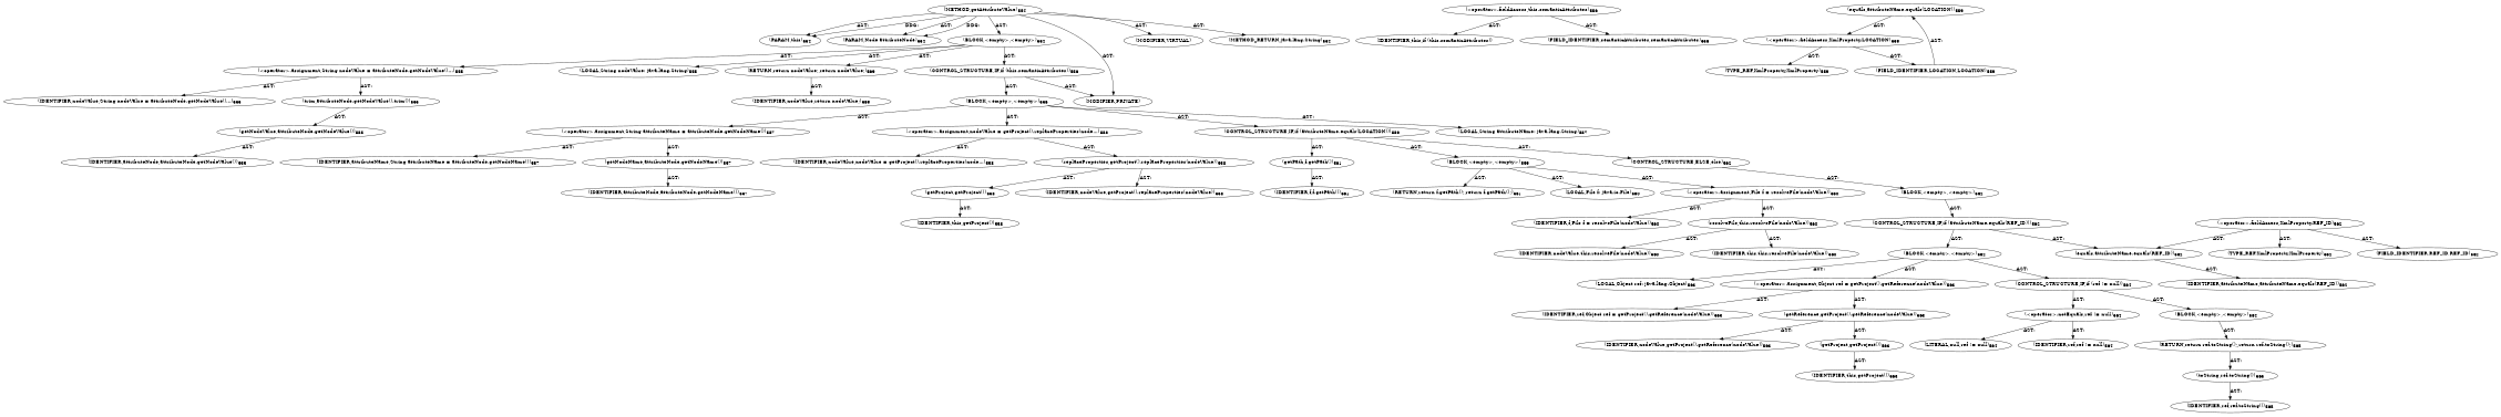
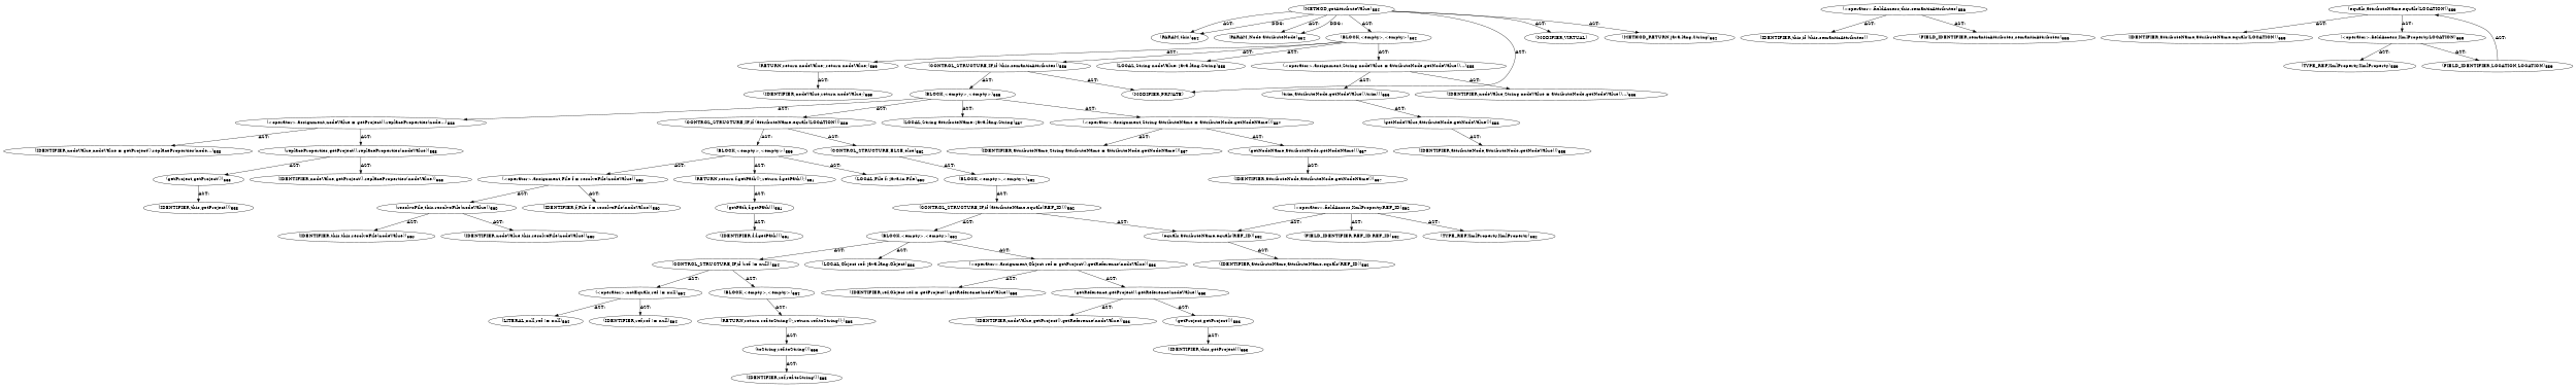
  digraph {
    n1 [label=<(METHOD,getAttributeValue)<SUB>554</SUB>>]
    n2 [label=<(PARAM,this)<SUB>554</SUB>>]
    n3 [label=<(PARAM,Node attributeNode)<SUB>554</SUB>>]
    n4 [label=<(BLOCK,&lt;empty&gt;,&lt;empty&gt;)<SUB>554</SUB>>]
    n5 [label=<(MODIFIER,PRIVATE)>]
    n6 [label=<(MODIFIER,VIRTUAL)>]
    n7 [label=<(METHOD_RETURN,java.lang.String)<SUB>554</SUB>>]
    n8 [label=<(LOCAL,String nodeValue: java.lang.String)<SUB>555</SUB>>]
    n9 [label=<(&lt;operator&gt;.assignment,String nodeValue = attributeNode.getNodeValue()...)<SUB>555</SUB>>]
    n10 [label=<(CONTROL_STRUCTURE,IF,if (this.semanticAttributes))<SUB>556</SUB>>]
    n11 [label=<(RETURN,return nodeValue;,return nodeValue;)<SUB>569</SUB>>]
    n12 [label=<(IDENTIFIER,nodeValue,String nodeValue = attributeNode.getNodeValue()...)<SUB>555</SUB>>]
    n13 [label=<(trim,attributeNode.getNodeValue().trim())<SUB>555</SUB>>]
    n14 [label=<(BLOCK,&lt;empty&gt;,&lt;empty&gt;)<SUB>556</SUB>>]
    n15 [label=<(IDENTIFIER,nodeValue,return nodeValue;)<SUB>569</SUB>>]
    n16 [label=<(getNodeValue,attributeNode.getNodeValue())<SUB>555</SUB>>]
    n17 [label=<(IDENTIFIER,attributeNode,attributeNode.getNodeValue())<SUB>555</SUB>>]
    n18 [label=<(&lt;operator&gt;.fieldAccess,this.semanticAttributes)<SUB>556</SUB>>]
    n19 [label=<(IDENTIFIER,this,if (this.semanticAttributes))>]
    n20 [label=<(FIELD_IDENTIFIER,semanticAttributes,semanticAttributes)<SUB>556</SUB>>]
    n21 [label=<(LOCAL,String attributeName: java.lang.String)<SUB>557</SUB>>]
    n22 [label=<(&lt;operator&gt;.assignment,String attributeName = attributeNode.getNodeName())<SUB>557</SUB>>]
    n23 [label=<(&lt;operator&gt;.assignment,nodeValue = getProject().replaceProperties(node...)<SUB>558</SUB>>]
    n24 [label=<(CONTROL_STRUCTURE,IF,if (attributeName.equals(LOCATION)))<SUB>559</SUB>>]
    n25 [label=<(IDENTIFIER,attributeName,String attributeName = attributeNode.getNodeName())<SUB>557</SUB>>]
    n26 [label=<(getNodeName,attributeNode.getNodeName())<SUB>557</SUB>>]
    n27 [label=<(IDENTIFIER,nodeValue,nodeValue = getProject().replaceProperties(node...)<SUB>558</SUB>>]
    n28 [label=<(replaceProperties,getProject().replaceProperties(nodeValue))<SUB>558</SUB>>]
    n29 [label=<(BLOCK,&lt;empty&gt;,&lt;empty&gt;)<SUB>559</SUB>>]
    n30 [label=<(CONTROL_STRUCTURE,ELSE,else)<SUB>562</SUB>>]
    n31 [label=<(IDENTIFIER,attributeNode,attributeNode.getNodeName())<SUB>557</SUB>>]
    n32 [label=<(getProject,getProject())<SUB>558</SUB>>]
    n33 [label=<(IDENTIFIER,nodeValue,getProject().replaceProperties(nodeValue))<SUB>558</SUB>>]
    n34 [label=<(IDENTIFIER,this,getProject())<SUB>558</SUB>>]
    n35 [label=<(equals,attributeName.equals(LOCATION))<SUB>559</SUB>>]
+   n36 [label=<(IDENTIFIER,attributeName,attributeName.equals(LOCATION))<SUB>559</SUB>>]
    n37 [label=<(&lt;operator&gt;.fieldAccess,XmlProperty.LOCATION)<SUB>559</SUB>>]
    n38 [label=<(LOCAL,File f: java.io.File)<SUB>560</SUB>>]
    n39 [label=<(&lt;operator&gt;.assignment,File f = resolveFile(nodeValue))<SUB>560</SUB>>]
    n40 [label=<(RETURN,return f.getPath();,return f.getPath();)<SUB>561</SUB>>]
    n41 [label=<(BLOCK,&lt;empty&gt;,&lt;empty&gt;)<SUB>562</SUB>>]
    n42 [label=<(TYPE_REF,XmlProperty,XmlProperty)<SUB>559</SUB>>]
    n43 [label=<(FIELD_IDENTIFIER,LOCATION,LOCATION)<SUB>559</SUB>>]
    n44 [label=<(IDENTIFIER,f,File f = resolveFile(nodeValue))<SUB>560</SUB>>]
    n45 [label=<(resolveFile,this.resolveFile(nodeValue))<SUB>560</SUB>>]
    n46 [label=<(getPath,f.getPath())<SUB>561</SUB>>]
    n47 [label=<(IDENTIFIER,this,this.resolveFile(nodeValue))<SUB>560</SUB>>]
    n48 [label=<(IDENTIFIER,nodeValue,this.resolveFile(nodeValue))<SUB>560</SUB>>]
    n49 [label=<(IDENTIFIER,f,f.getPath())<SUB>561</SUB>>]
    n50 [label=<(CONTROL_STRUCTURE,IF,if (attributeName.equals(REF_ID)))<SUB>562</SUB>>]
    n51 [label=<(equals,attributeName.equals(REF_ID))<SUB>562</SUB>>]
    n52 [label=<(BLOCK,&lt;empty&gt;,&lt;empty&gt;)<SUB>562</SUB>>]
    n53 [label=<(IDENTIFIER,attributeName,attributeName.equals(REF_ID))<SUB>562</SUB>>]
    n54 [label=<(LOCAL,Object ref: java.lang.Object)<SUB>563</SUB>>]
    n55 [label=<(&lt;operator&gt;.assignment,Object ref = getProject().getReference(nodeValue))<SUB>563</SUB>>]
    n56 [label=<(CONTROL_STRUCTURE,IF,if (ref != null))<SUB>564</SUB>>]
    n57 [label=<(&lt;operator&gt;.fieldAccess,XmlProperty.REF_ID)<SUB>562</SUB>>]
    n58 [label=<(TYPE_REF,XmlProperty,XmlProperty)<SUB>562</SUB>>]
    n59 [label=<(FIELD_IDENTIFIER,REF_ID,REF_ID)<SUB>562</SUB>>]
    n60 [label=<(IDENTIFIER,ref,Object ref = getProject().getReference(nodeValue))<SUB>563</SUB>>]
    n61 [label=<(getReference,getProject().getReference(nodeValue))<SUB>563</SUB>>]
    n62 [label=<(&lt;operator&gt;.notEquals,ref != null)<SUB>564</SUB>>]
    n63 [label=<(BLOCK,&lt;empty&gt;,&lt;empty&gt;)<SUB>564</SUB>>]
    n64 [label=<(getProject,getProject())<SUB>563</SUB>>]
    n65 [label=<(IDENTIFIER,nodeValue,getProject().getReference(nodeValue))<SUB>563</SUB>>]
    n66 [label=<(IDENTIFIER,this,getProject())<SUB>563</SUB>>]
    n67 [label=<(IDENTIFIER,ref,ref != null)<SUB>564</SUB>>]
    n68 [label=<(LITERAL,null,ref != null)<SUB>564</SUB>>]
    n69 [label=<(RETURN,return ref.toString();,return ref.toString();)<SUB>565</SUB>>]
    n70 [label=<(toString,ref.toString())<SUB>565</SUB>>]
    n71 [label=<(IDENTIFIER,ref,ref.toString())<SUB>565</SUB>>]
    n1 -> n2 [label="AST: "]
    n1 -> n2 [label="DDG: "]
    n1 -> n3 [label="AST: "]
    n1 -> n3 [label="DDG: "]
    n1 -> n4 [label="AST: "]
    n1 -> n5 [label="AST: "]
    n1 -> n6 [label="AST: "]
    n1 -> n7 [label="AST: "]
    n4 -> n8 [label="AST: "]
    n4 -> n9 [label="AST: "]
    n4 -> n10 [label="AST: "]
    n4 -> n11 [label="AST: "]
    n9 -> n12 [label="AST: "]
    n9 -> n13 [label="AST: "]
    n10 -> n5 [label="AST: "]
    n10 -> n14 [label="AST: "]
    n11 -> n15 [label="AST: "]
    n13 -> n16 [label="AST: "]
    n14 -> n21 [label="AST: "]
    n14 -> n22 [label="AST: "]
    n14 -> n23 [label="AST: "]
    n14 -> n24 [label="AST: "]
    n16 -> n17 [label="AST: "]
    n18 -> n19 [label="AST: "]
    n18 -> n20 [label="AST: "]
    n22 -> n25 [label="AST: "]
    n22 -> n26 [label="AST: "]
    n23 -> n27 [label="AST: "]
    n23 -> n28 [label="AST: "]
    n24 -> n29 [label="AST: "]
    n24 -> n30 [label="AST: "]
    n26 -> n31 [label="AST: "]
    n28 -> n32 [label="AST: "]
    n28 -> n33 [label="AST: "]
    n29 -> n38 [label="AST: "]
    n29 -> n39 [label="AST: "]
    n29 -> n40 [label="AST: "]
    n30 -> n41 [label="AST: "]
    n32 -> n34 [label="AST: "]
+   n35 -> n36 [label="AST: "]
    n35 -> n37 [label="AST: "]
    n37 -> n42 [label="AST: "]
    n37 -> n43 [label="AST: "]
    n39 -> n44 [label="AST: "]
    n39 -> n45 [label="AST: "]
-   n24 -> n46 [label="AST: "]
+   n40 -> n46 [label="AST: "]
    n41 -> n50 [label="AST: "]
    n43 -> n35 [label="AST: "]
    n45 -> n47 [label="AST: "]
    n45 -> n48 [label="AST: "]
    n46 -> n49 [label="AST: "]
    n50 -> n51 [label="AST: "]
    n50 -> n52 [label="AST: "]
    n51 -> n53 [label="AST: "]
    n52 -> n54 [label="AST: "]
    n52 -> n55 [label="AST: "]
    n52 -> n56 [label="AST: "]
    n55 -> n60 [label="AST: "]
    n55 -> n61 [label="AST: "]
    n56 -> n62 [label="AST: "]
    n56 -> n63 [label="AST: "]
    n57 -> n51 [label="AST: "]
    n57 -> n58 [label="AST: "]
    n57 -> n59 [label="AST: "]
    n61 -> n64 [label="AST: "]
    n61 -> n65 [label="AST: "]
    n62 -> n67 [label="AST: "]
    n62 -> n68 [label="AST: "]
    n63 -> n69 [label="AST: "]
    n64 -> n66 [label="AST: "]
    n69 -> n70 [label="AST: "]
    n70 -> n71 [label="AST: "]
  }
